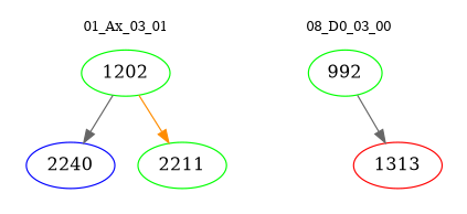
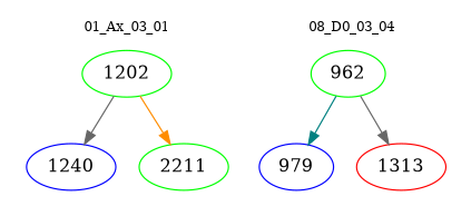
  digraph {
    node [color=green]
    edge [color=gray40]
    n1 [label=1202]
-   n2 [color=blue label=2240]
+   n2 [color=blue label=1240]
    n3 [label=2211]
-   n4 [label=992]
+   n4 [label=962]
+   n5 [color=blue label=979]
    n6 [color=red label=1313]
    subgraph cluster_1 {
      color=white
      fontsize=10
      label="01_Ax_03_01"
      n1
      n2
      n3
    }
    subgraph cluster_2 {
      color=white
      fontsize=10
-     label="08_D0_03_00"
+     label="08_D0_03_04"
      n4
+     n5
      n6
    }
    n1 -> n2
    n1 -> n3 [color=darkorange]
+   n4 -> n5 [color=teal]
    n4 -> n6
  }
